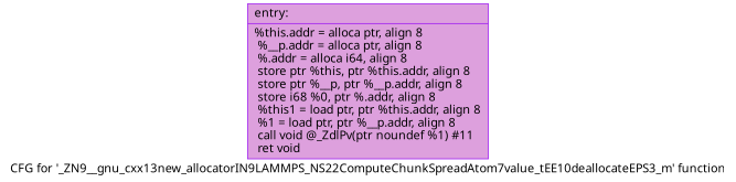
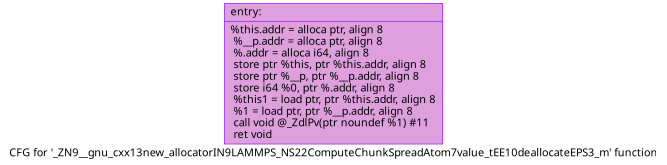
  digraph {
    label="CFG for '_ZN9__gnu_cxx13new_allocatorIN9LAMMPS_NS22ComputeChunkSpreadAtom7value_tEE10deallocateEPS3_m' function"
    fontname="Noto Sans"
-   n1 [color=purple fillcolor=plum fontname="Noto Sans" label="{entry:\l|  %this.addr = alloca ptr, align 8\l  %__p.addr = alloca ptr, align 8\l  %.addr = alloca i64, align 8\l  store ptr %this, ptr %this.addr, align 8\l  store ptr %__p, ptr %__p.addr, align 8\l  store i68 %0, ptr %.addr, align 8\l  %this1 = load ptr, ptr %this.addr, align 8\l  %1 = load ptr, ptr %__p.addr, align 8\l  call void @_ZdlPv(ptr noundef %1) #11\l  ret void\l}" shape=record style=filled]
+   n1 [color=purple fillcolor=plum fontname="Noto Sans" label="{entry:\l|  %this.addr = alloca ptr, align 8\l  %__p.addr = alloca ptr, align 8\l  %.addr = alloca i64, align 8\l  store ptr %this, ptr %this.addr, align 8\l  store ptr %__p, ptr %__p.addr, align 8\l  store i64 %0, ptr %.addr, align 8\l  %this1 = load ptr, ptr %this.addr, align 8\l  %1 = load ptr, ptr %__p.addr, align 8\l  call void @_ZdlPv(ptr noundef %1) #11\l  ret void\l}" shape=record style=filled]
  }
